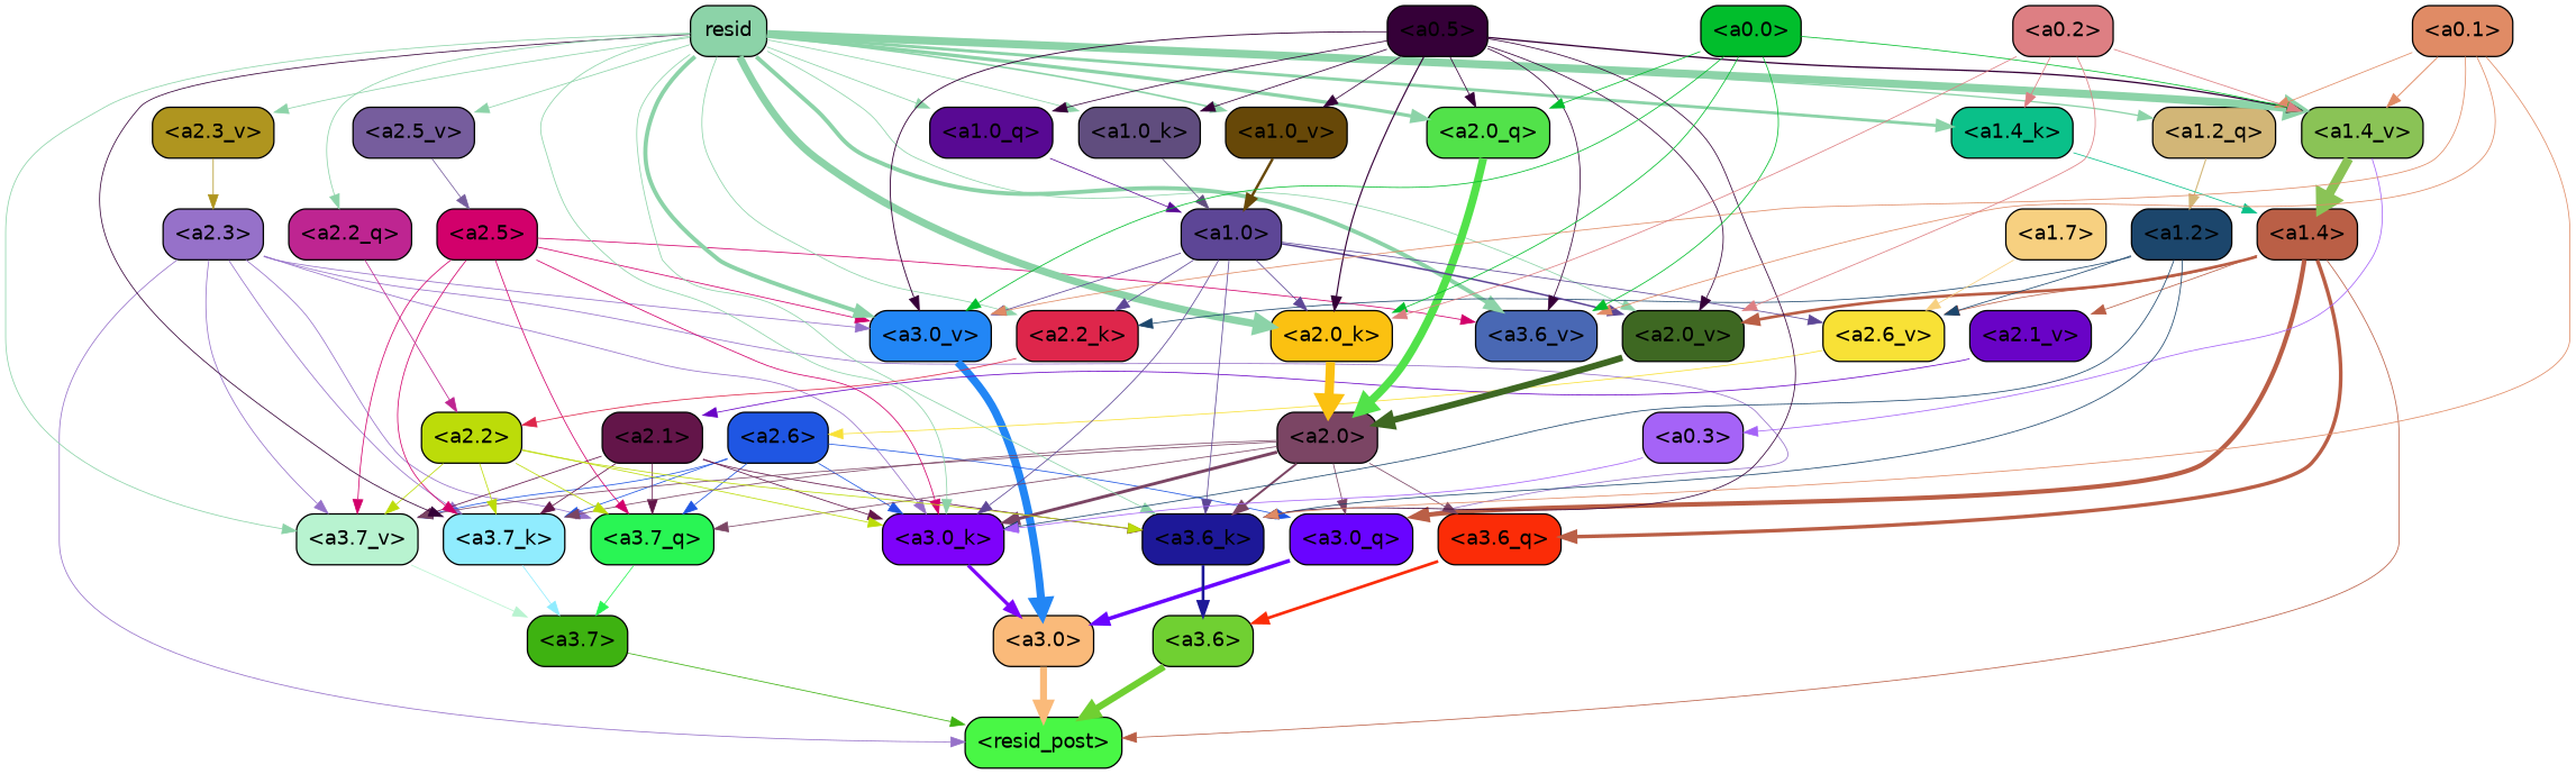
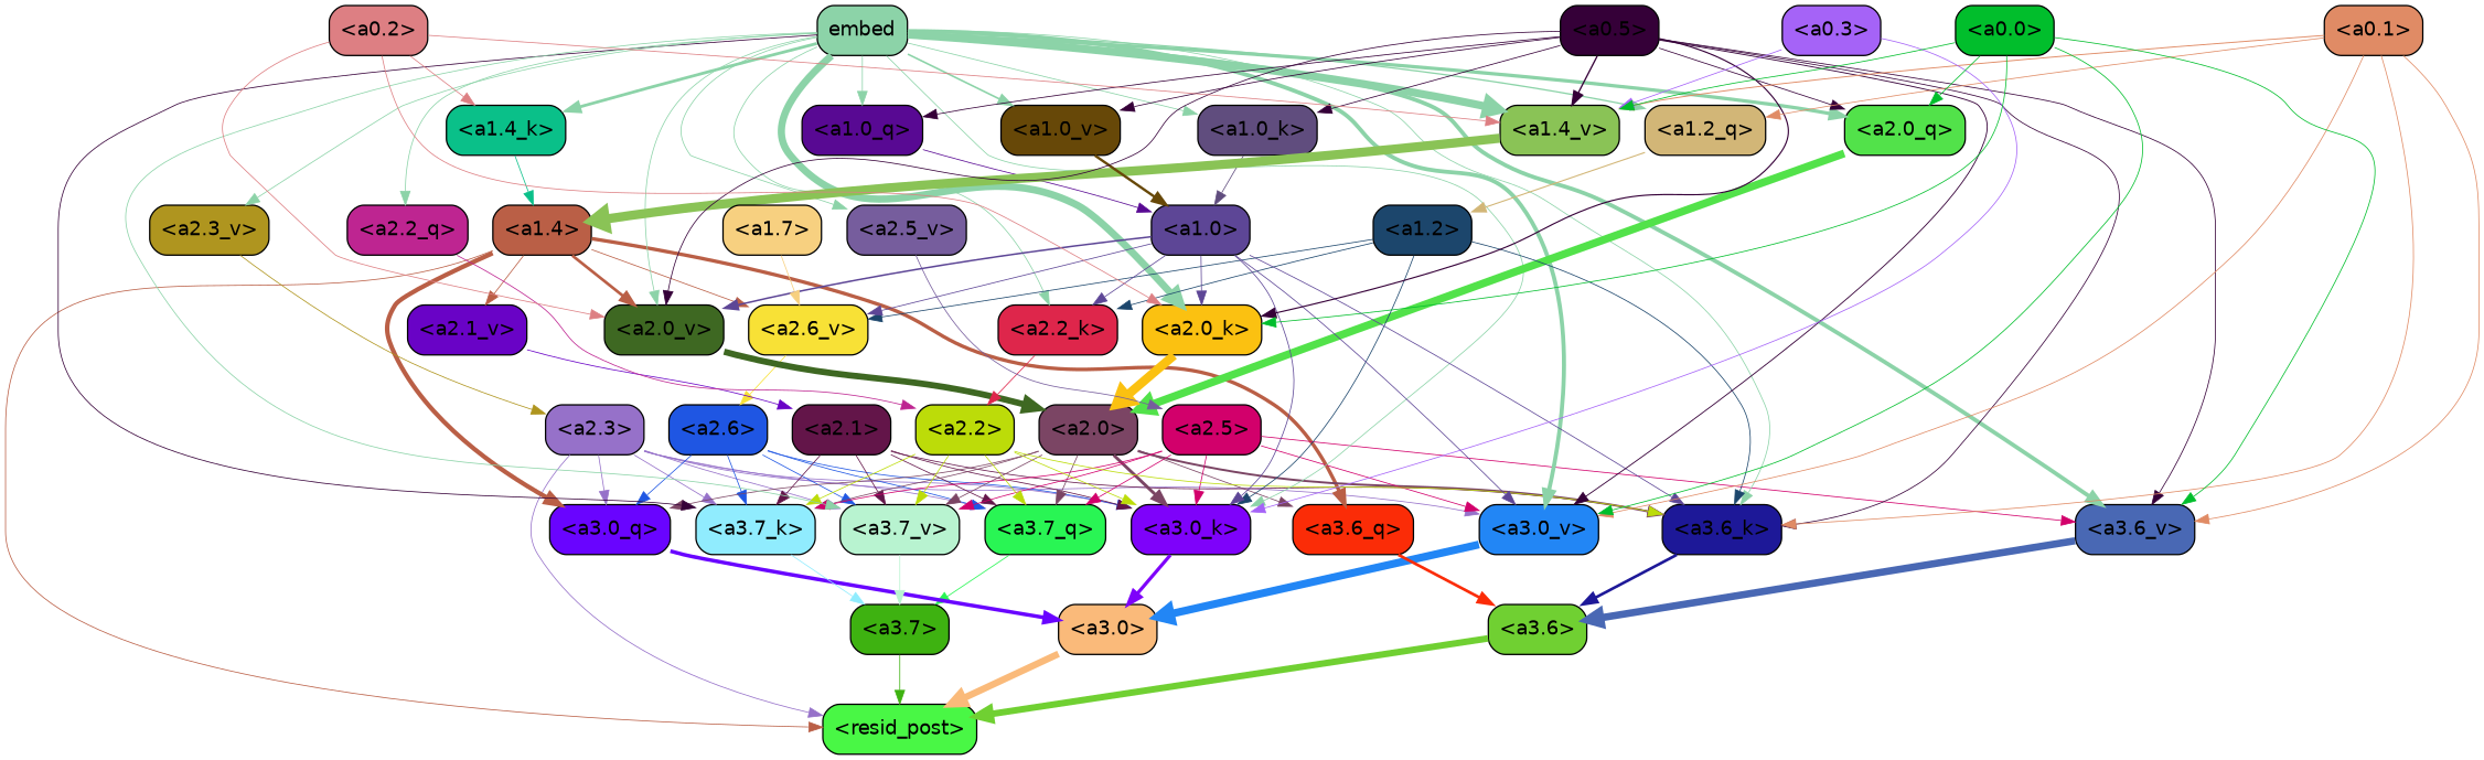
  strict digraph {
    splines=true
    node [color=black fontname=Helvetica shape=box style="filled, rounded"]
    edge [color="#8cd3a8" penwidth=0.6]
    "<a3.7>" [fillcolor="#3eb211"]
    "<resid_post>" [fillcolor="#49f745"]
    "<a3.6>" [fillcolor="#70d032"]
    "<a3.0>" [fillcolor="#faba7a"]
    "<a2.3>" [fillcolor="#9671c9"]
    "<a3.7_q>" [fillcolor="#29f554"]
    "<a3.0_q>" [fillcolor="#6904ff"]
    "<a3.7_k>" [fillcolor="#90ecfe"]
    "<a3.0_k>" [fillcolor="#7e02fa"]
    "<a3.7_v>" [fillcolor="#b8f3d0"]
    "<a3.0_v>" [fillcolor="#2286f5"]
    "<a1.4>" [fillcolor="#ba5f46"]
    "<a3.6_q>" [fillcolor="#fb2c07"]
    "<a2.6_v>" [fillcolor="#f8e136"]
    "<a2.1_v>" [fillcolor="#6903c6"]
    "<a2.0_v>" [fillcolor="#3e6822"]
    "<a2.6>" [fillcolor="#1f56e3"]
    "<a2.1>" [fillcolor="#631549"]
    "<a2.0>" [fillcolor="#7b4564"]
    "<a3.6_k>" [fillcolor="#1d1898"]
    "<a3.6_v>" [fillcolor="#4968b4"]
    "<a2.5>" [fillcolor="#d2006b"]
    "<a2.2>" [fillcolor="#bcdc09"]
-   embed [fillcolor="#8cd3a8" label=resid]
+   embed [fillcolor="#8cd3a8"]
    "<a2.2_q>" [fillcolor="#be2591"]
    "<a2.0_q>" [fillcolor="#52e24a"]
    "<a2.2_k>" [fillcolor="#de264b"]
    "<a2.0_k>" [fillcolor="#fbc111"]
    "<a2.5_v>" [fillcolor="#765d9d"]
    "<a2.3_v>" [fillcolor="#af951f"]
    "<a1.2_q>" [fillcolor="#d2b677"]
    "<a1.0_q>" [fillcolor="#580993"]
    "<a1.4_k>" [fillcolor="#0ac089"]
    "<a1.0_k>" [fillcolor="#604d7e"]
    "<a1.4_v>" [fillcolor="#8ac356"]
    "<a1.0_v>" [fillcolor="#674808"]
    "<a1.2>" [fillcolor="#1c466c"]
    "<a1.0>" [fillcolor="#5d4696"]
    "<a0.5>" [fillcolor="#350038"]
    "<a0.1>" [fillcolor="#e08b65"]
    "<a0.3>" [fillcolor="#a563f7"]
    "<a0.0>" [fillcolor="#01be2c"]
    "<a0.2>" [fillcolor="#dd7f83"]
    "<a1.7>" [fillcolor="#f7d080"]
    "<a3.7>" -> "<resid_post>" [color="#3eb211"]
    "<a3.6>" -> "<resid_post>" [color="#70d032" penwidth=4.753257989883423]
    "<a3.0>" -> "<resid_post>" [color="#faba7a" penwidth=4.90053927898407]
    "<a2.3>" -> "<resid_post>" [color="#9671c9"]
    "<a2.3>" -> "<a3.7_q>" [color="#9671c9"]
    "<a2.3>" -> "<a3.0_q>" [color="#9671c9"]
    "<a2.3>" -> "<a3.7_k>" [color="#9671c9"]
    "<a2.3>" -> "<a3.0_k>" [color="#9671c9"]
    "<a2.3>" -> "<a3.7_v>" [color="#9671c9"]
    "<a2.3>" -> "<a3.0_v>" [color="#9671c9"]
    "<a3.7_q>" -> "<a3.7>" [color="#29f554"]
    "<a3.0_q>" -> "<a3.0>" [color="#6904ff" penwidth=2.7421876192092896]
    "<a3.7_k>" -> "<a3.7>" [color="#90ecfe"]
    "<a3.0_k>" -> "<a3.0>" [color="#7e02fa" penwidth=2.476402521133423]
    "<a3.7_v>" -> "<a3.7>" [color="#b8f3d0"]
    "<a3.0_v>" -> "<a3.0>" [color="#2286f5" penwidth=5.652270674705505]
    "<a1.4>" -> "<resid_post>" [color="#ba5f46"]
    "<a1.4>" -> "<a3.0_q>" [color="#ba5f46" penwidth=3.2779015004634857]
    "<a1.4>" -> "<a3.6_q>" [color="#ba5f46" penwidth=2.6043437719345093]
    "<a1.4>" -> "<a2.6_v>" [color="#ba5f46"]
    "<a1.4>" -> "<a2.1_v>" [color="#ba5f46"]
    "<a1.4>" -> "<a2.0_v>" [color="#ba5f46" penwidth=2.089712530374527]
    "<a3.6_q>" -> "<a3.6>" [color="#fb2c07" penwidth=2.091020345687866]
    "<a2.6_v>" -> "<a2.6>" [color="#f8e136"]
    "<a2.1_v>" -> "<a2.1>" [color="#6903c6"]
    "<a2.0_v>" -> "<a2.0>" [color="#3e6822" penwidth=4.569358706474304]
    "<a2.6>" -> "<a3.7_q>" [color="#1f56e3"]
    "<a2.6>" -> "<a3.0_q>" [color="#1f56e3"]
    "<a2.6>" -> "<a3.7_k>" [color="#1f56e3"]
    "<a2.6>" -> "<a3.0_k>" [color="#1f56e3"]
    "<a2.6>" -> "<a3.7_v>" [color="#1f56e3"]
    "<a2.1>" -> "<a3.7_q>" [color="#631549"]
    "<a2.1>" -> "<a3.7_k>" [color="#631549"]
    "<a2.1>" -> "<a3.0_k>" [color="#631549"]
    "<a2.1>" -> "<a3.7_v>" [color="#631549"]
    "<a2.1>" -> "<a3.6_k>" [color="#631549"]
    "<a2.0>" -> "<a3.7_q>" [color="#7b4564"]
    "<a2.0>" -> "<a3.0_q>" [color="#7b4564"]
    "<a2.0>" -> "<a3.7_k>" [color="#7b4564"]
    "<a2.0>" -> "<a3.0_k>" [color="#7b4564" penwidth=2.2551413774490356]
    "<a2.0>" -> "<a3.7_v>" [color="#7b4564"]
    "<a2.0>" -> "<a3.6_q>" [color="#7b4564"]
    "<a2.0>" -> "<a3.6_k>" [color="#7b4564" penwidth=1.5290023684501648]
    "<a3.6_k>" -> "<a3.6>" [color="#1d1898" penwidth=2.048597991466522]
+   "<a3.6_v>" -> "<a3.6>" [color="#4968b4" penwidth=5.2550448179244995]
    "<a2.5>" -> "<a3.7_q>" [color="#d2006b"]
    "<a2.5>" -> "<a3.7_k>" [color="#d2006b"]
    "<a2.5>" -> "<a3.0_k>" [color="#d2006b"]
    "<a2.5>" -> "<a3.7_v>" [color="#d2006b"]
    "<a2.5>" -> "<a3.0_v>" [color="#d2006b"]
    "<a2.5>" -> "<a3.6_v>" [color="#d2006b"]
    "<a2.2>" -> "<a3.7_q>" [color="#bcdc09"]
    "<a2.2>" -> "<a3.7_k>" [color="#bcdc09"]
    "<a2.2>" -> "<a3.0_k>" [color="#bcdc09"]
    "<a2.2>" -> "<a3.7_v>" [color="#bcdc09"]
    "<a2.2>" -> "<a3.6_k>" [color="#bcdc09"]
    embed -> "<a3.7_k>" [color="#350038"]
    embed -> "<a3.0_k>"
    embed -> "<a3.7_v>"
    embed -> "<a3.0_v>" [penwidth=2.972973108291626]
    embed -> "<a2.0_v>"
    embed -> "<a3.6_k>"
    embed -> "<a3.6_v>" [penwidth=2.9556376338005066]
    embed -> "<a2.2_q>"
    embed -> "<a2.0_q>" [penwidth=2.540744114667177]
    embed -> "<a2.2_k>"
    embed -> "<a2.0_k>" [penwidth=5.233989953994751]
    embed -> "<a2.5_v>"
    embed -> "<a2.3_v>"
    embed -> "<a1.2_q>" [penwidth=1.0232882499694824]
    embed -> "<a1.0_q>"
    embed -> "<a1.4_k>" [penwidth=2.181154489517212]
    embed -> "<a1.0_k>"
    embed -> "<a1.4_v>" [penwidth=5.707561254501343]
    embed -> "<a1.0_v>" [penwidth=1.26310396194458]
    "<a2.2_q>" -> "<a2.2>" [color="#be2591"]
    "<a2.0_q>" -> "<a2.0>" [color="#52e24a" penwidth=5.6763341426849365]
    "<a2.2_k>" -> "<a2.2>" [color="#de264b"]
    "<a2.0_k>" -> "<a2.0>" [color="#fbc111" penwidth=6.450865745544434]
    "<a2.5_v>" -> "<a2.5>" [color="#765d9d"]
    "<a2.3_v>" -> "<a2.3>" [color="#af951f"]
    "<a1.2_q>" -> "<a1.2>" [color="#d2b677" penwidth=0.8473789691925049]
    "<a1.0_q>" -> "<a1.0>" [color="#580993"]
    "<a1.4_k>" -> "<a1.4>" [color="#0ac089"]
    "<a1.0_k>" -> "<a1.0>" [color="#604d7e"]
    "<a1.4_v>" -> "<a1.4>" [color="#8ac356" penwidth=6.609479665756226]
    "<a1.0_v>" -> "<a1.0>" [color="#674808" penwidth=1.862385869026184]
    "<a1.2>" -> "<a3.0_k>" [color="#1c466c"]
    "<a1.2>" -> "<a2.6_v>" [color="#1c466c"]
    "<a1.2>" -> "<a3.6_k>" [color="#1c466c"]
    "<a1.2>" -> "<a2.2_k>" [color="#1c466c"]
    "<a1.0>" -> "<a3.0_k>" [color="#5d4696"]
    "<a1.0>" -> "<a3.0_v>" [color="#5d4696"]
    "<a1.0>" -> "<a2.6_v>" [color="#5d4696"]
    "<a1.0>" -> "<a2.0_v>" [color="#5d4696" penwidth=1.1915444135665894]
    "<a1.0>" -> "<a3.6_k>" [color="#5d4696"]
    "<a1.0>" -> "<a2.2_k>" [color="#5d4696"]
    "<a1.0>" -> "<a2.0_k>" [color="#5d4696"]
    "<a0.5>" -> "<a3.0_v>" [color="#350038" penwidth=0.6790935099124908]
    "<a0.5>" -> "<a2.0_v>" [color="#350038"]
    "<a0.5>" -> "<a3.6_k>" [color="#350038"]
    "<a0.5>" -> "<a3.6_v>" [color="#350038"]
    "<a0.5>" -> "<a2.0_q>" [color="#350038"]
    "<a0.5>" -> "<a2.0_k>" [color="#350038" penwidth=0.8868831396102905]
    "<a0.5>" -> "<a1.0_q>" [color="#350038"]
    "<a0.5>" -> "<a1.0_k>" [color="#350038"]
    "<a0.5>" -> "<a1.4_v>" [color="#350038" penwidth=1.0242966413497925]
    "<a0.5>" -> "<a1.0_v>" [color="#350038"]
    "<a0.1>" -> "<a3.0_v>" [color="#e08b65"]
    "<a0.1>" -> "<a3.6_k>" [color="#e08b65"]
    "<a0.1>" -> "<a3.6_v>" [color="#e08b65"]
    "<a0.1>" -> "<a1.2_q>" [color="#e08b65"]
    "<a0.1>" -> "<a1.4_v>" [color="#e08b65" penwidth=0.7291159629821777]
    "<a0.3>" -> "<a3.0_k>" [color="#a563f7"]
-   "<a1.4_v>" -> "<a0.3>" [color="#a563f7"]
+   "<a0.3>" -> "<a1.4_v>" [color="#a563f7"]
    "<a0.0>" -> "<a3.0_v>" [color="#01be2c"]
    "<a0.0>" -> "<a3.6_v>" [color="#01be2c"]
    "<a0.0>" -> "<a2.0_q>" [color="#01be2c"]
    "<a0.0>" -> "<a2.0_k>" [color="#01be2c"]
    "<a0.0>" -> "<a1.4_v>" [color="#01be2c"]
    "<a0.2>" -> "<a2.0_v>" [color="#dd7f83"]
    "<a0.2>" -> "<a2.0_k>" [color="#dd7f83"]
    "<a0.2>" -> "<a1.4_k>" [color="#dd7f83"]
    "<a0.2>" -> "<a1.4_v>" [color="#dd7f83"]
    "<a1.7>" -> "<a2.6_v>" [color="#f7d080"]
  }
